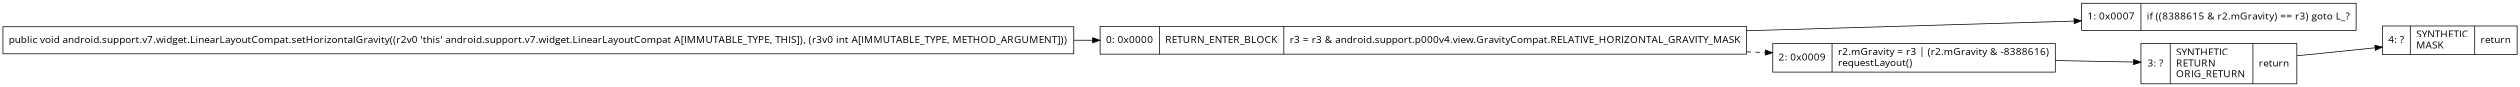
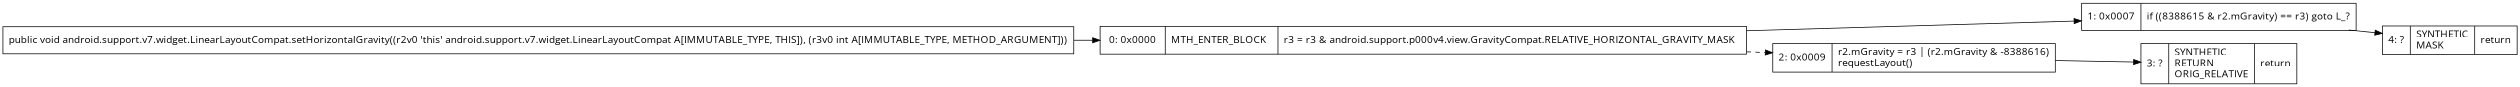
  digraph {
    fontname="Open Sans"
    rankdir=LR
    node [fontname="Open Sans" shape=record]
    edge [fontname="Open Sans"]
-   n1 [label="{0\:\ 0x0000|RETURN_ENTER_BLOCK\l|r3 = r3 & android.support.p000v4.view.GravityCompat.RELATIVE_HORIZONTAL_GRAVITY_MASK\l}"]
+   n1 [label="{0\:\ 0x0000|MTH_ENTER_BLOCK\l|r3 = r3 & android.support.p000v4.view.GravityCompat.RELATIVE_HORIZONTAL_GRAVITY_MASK\l}"]
    n2 [label="{1\:\ 0x0007|if ((8388615 & r2.mGravity) == r3) goto L_?\l}"]
    n3 [label="{2\:\ 0x0009|r2.mGravity = r3 \| (r2.mGravity & \-8388616)\lrequestLayout()\l}"]
    n4 [label="{4\:\ ?|SYNTHETIC\lMASK\l|return\l}"]
-   n5 [label="{3\:\ ?|SYNTHETIC\lRETURN\lORIG_RETURN\l|return\l}"]
+   n5 [label="{3\:\ ?|SYNTHETIC\lRETURN\lORIG_RELATIVE\l|return\l}"]
    n6 [label="{public void android.support.v7.widget.LinearLayoutCompat.setHorizontalGravity((r2v0 'this' android.support.v7.widget.LinearLayoutCompat A[IMMUTABLE_TYPE, THIS]), (r3v0 int A[IMMUTABLE_TYPE, METHOD_ARGUMENT])) }"]
    n1 -> n2
    n1 -> n3 [style=dashed]
-   n5 -> n4
+   n2 -> n4
    n3 -> n5
    n6 -> n1
  }
